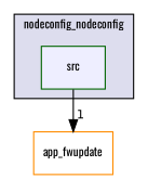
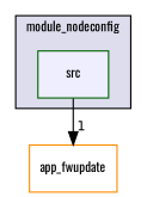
  digraph {
    compound=true
    fontname=Oswald
    node [fontname=Oswald fontsize=10 shape=box style=filled]
    n1 [fillcolor="#eeeeff" label=src pencolor=black color=darkgreen]
    n2 [color=darkorange fillcolor=white label=app_fwupdate]
    subgraph cluster_1 {
      bgcolor="#ddddee"
      fontsize=10
-     label=nodeconfig_nodeconfig
+     label=module_nodeconfig
      pencolor=black
      n1
    }
    n1 -> n2 [headlabel=1 labeldistance=1.5 labelfontname=Helvetica labelfontsize=10 fontname=Oswald]
  }
